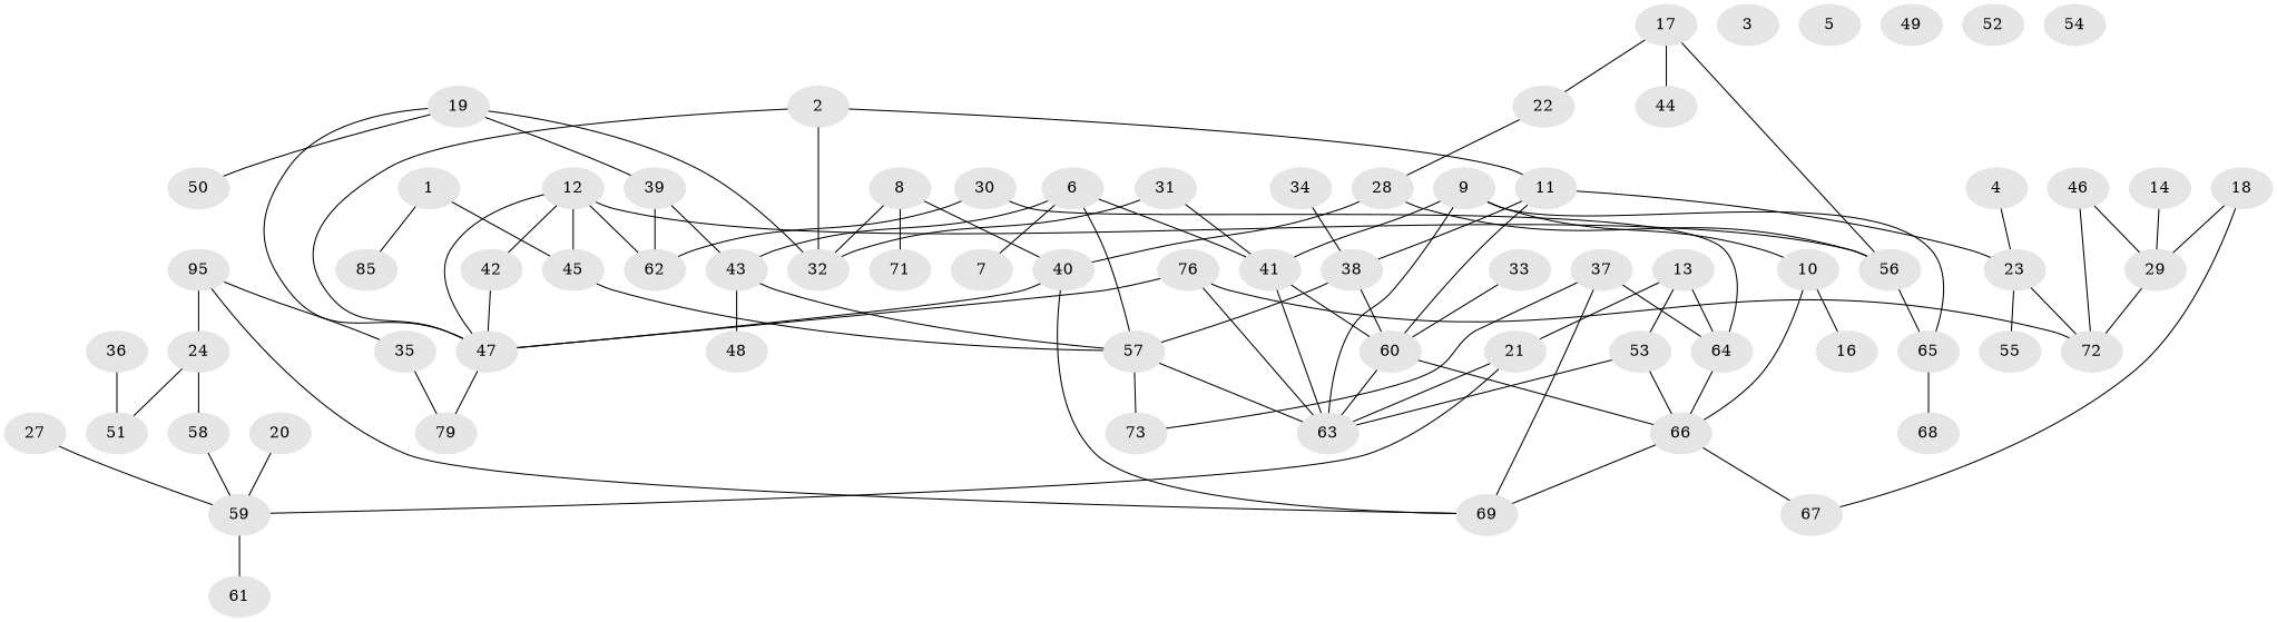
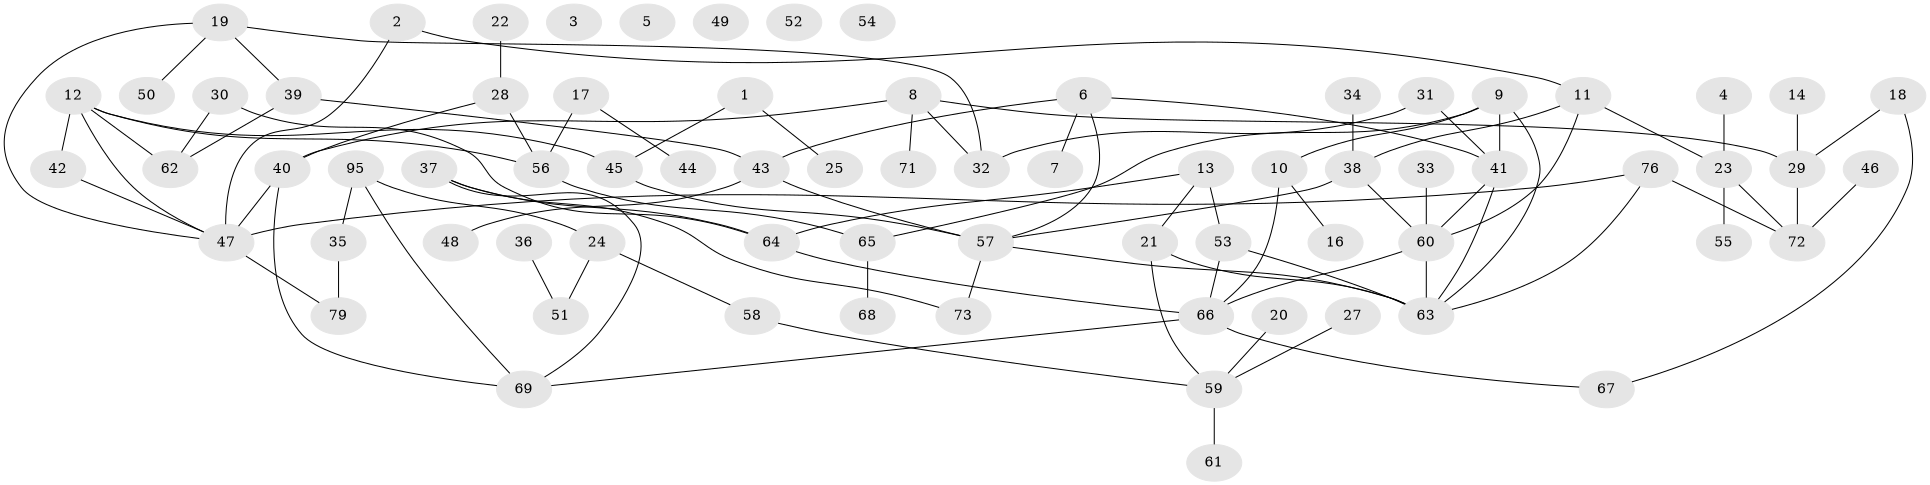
  graph {
    node [color=gray90 style=filled]
    1
-   25 [label=85]
+   25
    45
    57
    2
    11
    32
    47
    23
    38
    60
    n12 [label=79]
    3
    4
    55
    72
    5
    6
    7
    41
    43
    63
    48
    73
    8
    29
    40
    71
    69
    9
    10
    65
    16
    66
    68
    67
    12
    42
    56
    62
    13
    21
    53
    64
    59
    14
    n47 [label=95]
    24
    35
    51
    58
    17
    22
    44
    28
    18
    19
    39
    50
    20
    61
    n62 [label=76]
    27
    30
    31
    33
    34
    36
    37
    46
    49
    52
    54
    1 -- 25
    1 -- 45
    45 -- 57
    57 -- 63
    57 -- 73
    2 -- 11
-   2 -- 32
    2 -- 47
    11 -- 23
    11 -- 38
    11 -- 60
    47 -- n12
    23 -- 55
    23 -- 72
    38 -- 57
    38 -- 60
    60 -- 63
    60 -- 66
    4 -- 23
    6 -- 57
    6 -- 7
    6 -- 41
    6 -- 43
    41 -- 60
    41 -- 63
    43 -- 57
    43 -- 48
    8 -- 32
-   46 -- 29
+   8 -- 29
    8 -- 40
    8 -- 71
    29 -- 72
    40 -- 47
    40 -- 69
    9 -- 41
    9 -- 63
    9 -- 10
    9 -- 65
    10 -- 16
    10 -- 66
    65 -- 68
    66 -- 69
    66 -- 67
    12 -- 45
    12 -- 47
    12 -- 42
    12 -- 56
    12 -- 62
    42 -- 47
    56 -- 65
    13 -- 21
    13 -- 53
    13 -- 64
    21 -- 63
    21 -- 59
    53 -- 63
    53 -- 66
    64 -- 66
    59 -- 61
    14 -- 29
    n47 -- 69
    n47 -- 24
    n47 -- 35
    24 -- 51
    24 -- 58
    35 -- n12
    58 -- 59
    17 -- 56
-   17 -- 22
    17 -- 44
    22 -- 28
    28 -- 40
    28 -- 56
    18 -- 29
    18 -- 67
    19 -- 32
    19 -- 47
    19 -- 39
    19 -- 50
    39 -- 43
    39 -- 62
    20 -- 59
    n62 -- 47
    n62 -- 72
    n62 -- 63
    27 -- 59
    30 -- 62
    30 -- 64
    31 -- 32
    31 -- 41
    33 -- 60
    34 -- 38
    36 -- 51
    37 -- 73
    37 -- 69
    37 -- 64
    46 -- 72
  }
